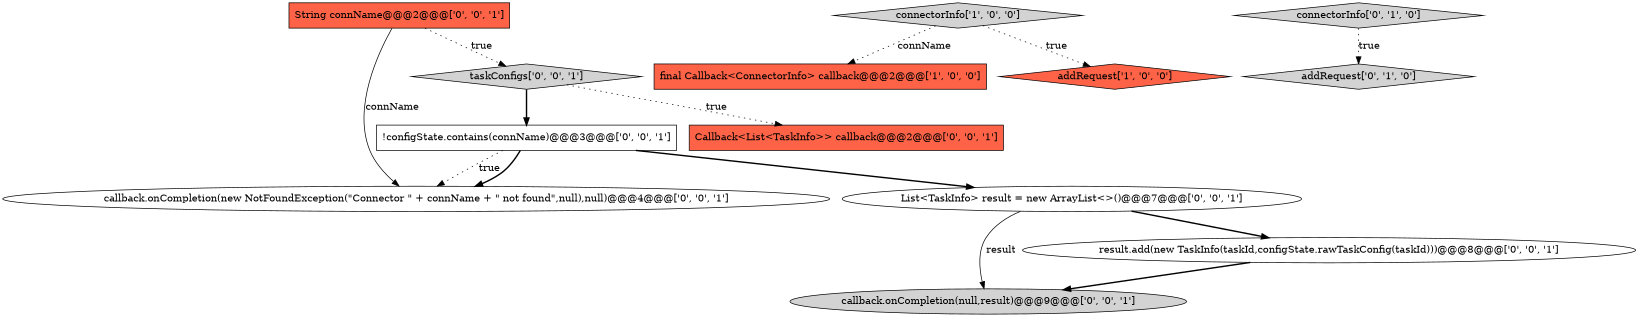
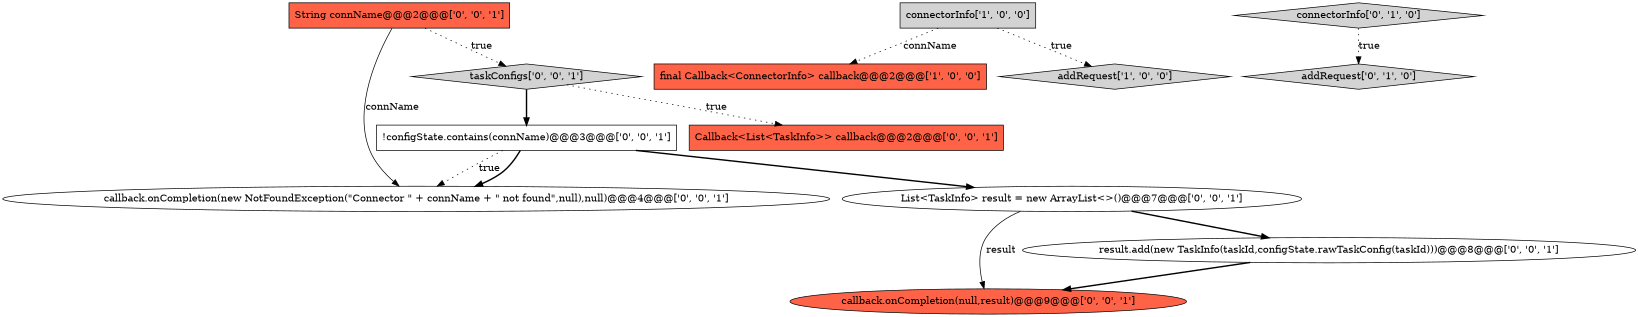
  digraph {
    node [fillcolor=lightgray shape=diamond style=filled]
    edge [style=dotted]
    n1 [fillcolor=white label="!configState.contains(connName)@@@3@@@['0', '0', '1']" shape=box]
    n2 [fillcolor=white label="List<TaskInfo> result = new ArrayList<>()@@@7@@@['0', '0', '1']" shape=ellipse]
    n3 [fillcolor=white label="callback.onCompletion(new NotFoundException(\"Connector \" + connName + \" not found\",null),null)@@@4@@@['0', '0', '1']" shape=ellipse]
-   n4 [label="callback.onCompletion(null,result)@@@9@@@['0', '0', '1']" shape=ellipse]
+   n4 [fillcolor=tomato label="callback.onCompletion(null,result)@@@9@@@['0', '0', '1']" shape=ellipse]
    n5 [fillcolor=white label="result.add(new TaskInfo(taskId,configState.rawTaskConfig(taskId)))@@@8@@@['0', '0', '1']" shape=ellipse]
    n6 [label="taskConfigs['0', '0', '1']"]
    n7 [fillcolor=tomato label="Callback<List<TaskInfo>> callback@@@2@@@['0', '0', '1']" shape=box]
    n8 [fillcolor=tomato label="String connName@@@2@@@['0', '0', '1']" shape=box]
    n9 [fillcolor=tomato label="final Callback<ConnectorInfo> callback@@@2@@@['1', '0', '0']" shape=box]
-   n10 [label="connectorInfo['1', '0', '0']"]
-   n11 [fillcolor=tomato label="addRequest['1', '0', '0']"]
+   n10 [label="connectorInfo['1', '0', '0']" shape=box]
+   n11 [label="addRequest['1', '0', '0']"]
    n12 [label="addRequest['0', '1', '0']"]
    n13 [label="connectorInfo['0', '1', '0']"]
    n1 -> n2 [style=bold]
    n1 -> n3 [label=true]
    n1 -> n3 [style=bold]
    n2 -> n4 [label=result style=solid]
    n2 -> n5 [style=bold]
    n5 -> n4 [style=bold]
    n6 -> n1 [style=bold]
    n6 -> n7 [label=true]
    n8 -> n3 [label=connName style=solid]
    n8 -> n6 [label=true]
    n10 -> n9 [label=connName]
    n10 -> n11 [label=true]
    n13 -> n12 [label=true]
  }
